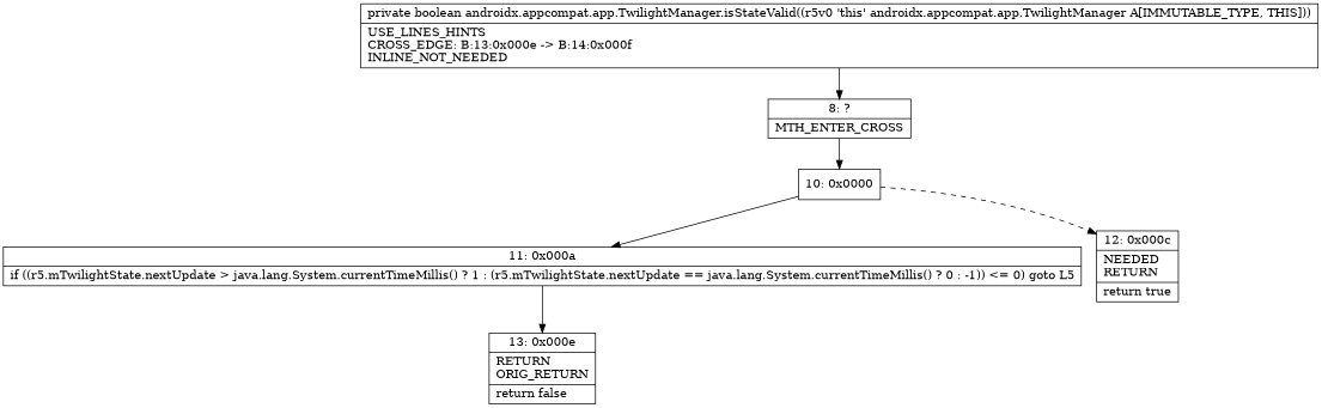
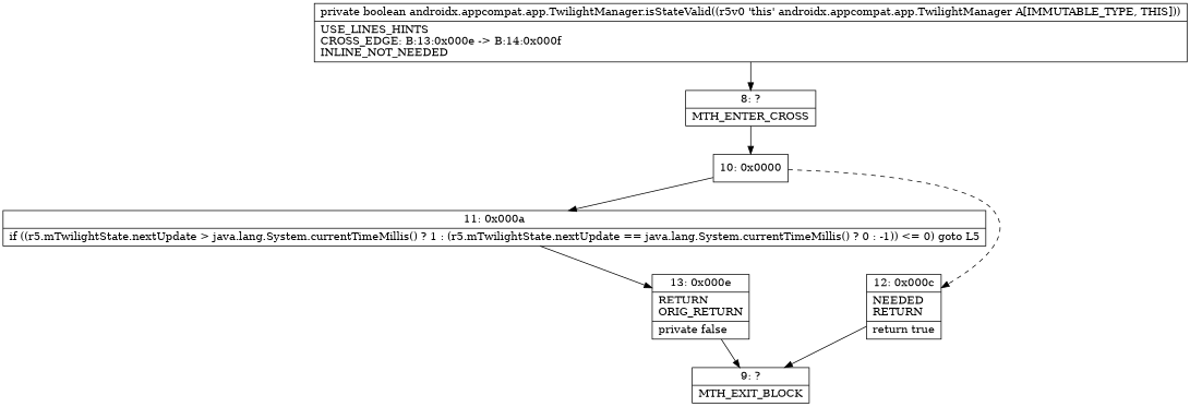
  digraph {
    node [shape=record]
    n1 [label="{8\:\ ?|MTH_ENTER_CROSS\l}"]
    n2 [label="{10\:\ 0x0000}"]
    n3 [label="{11\:\ 0x000a|if ((r5.mTwilightState.nextUpdate \> java.lang.System.currentTimeMillis() ? 1 : (r5.mTwilightState.nextUpdate == java.lang.System.currentTimeMillis() ? 0 : \-1)) \<= 0) goto L5\l}"]
    n4 [label="{12\:\ 0x000c|NEEDED\lRETURN\l|return true\l}"]
-   n5 [label="{13\:\ 0x000e|RETURN\lORIG_RETURN\l|return false\l}"]
+   n5 [label="{13\:\ 0x000e|RETURN\lORIG_RETURN\l|private false\l}"]
+   n6 [label="{9\:\ ?|MTH_EXIT_BLOCK\l}"]
    n7 [label="{private boolean androidx.appcompat.app.TwilightManager.isStateValid((r5v0 'this' androidx.appcompat.app.TwilightManager A[IMMUTABLE_TYPE, THIS]))  | USE_LINES_HINTS\lCROSS_EDGE: B:13:0x000e \-\> B:14:0x000f\lINLINE_NOT_NEEDED\l}"]
    n1 -> n2
    n2 -> n3
    n2 -> n4 [style=dashed]
    n3 -> n5
+   n4 -> n6
+   n5 -> n6
    n7 -> n1
  }
